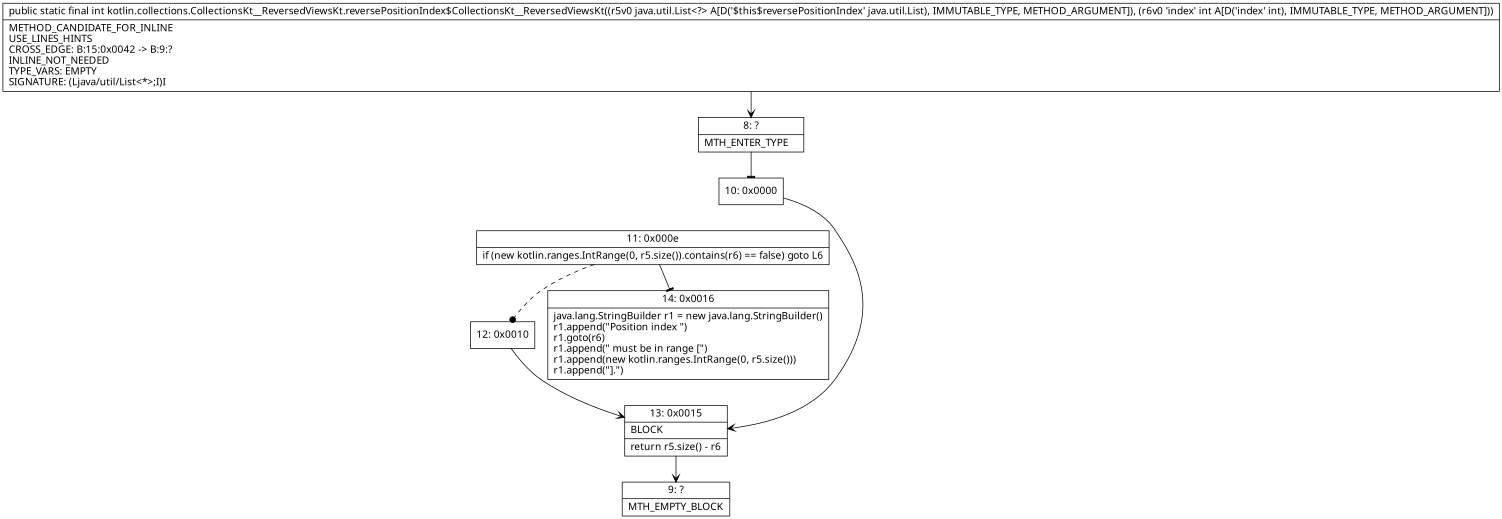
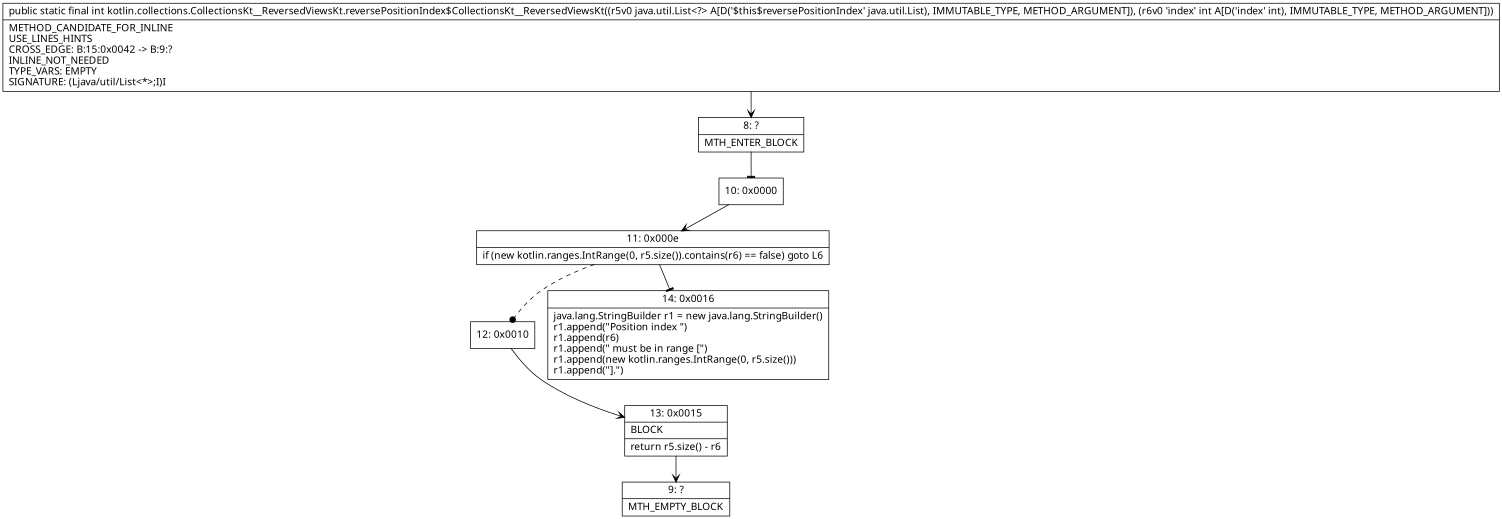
  digraph {
    fontname="Noto Sans"
    node [fontname="Noto Sans" shape=record]
    edge [arrowhead=vee fontname="Noto Sans"]
-   n1 [label="{8\:\ ?|MTH_ENTER_TYPE\l}"]
+   n1 [label="{8\:\ ?|MTH_ENTER_BLOCK\l}"]
    n2 [label="{10\:\ 0x0000}"]
    n3 [label="{11\:\ 0x000e|if (new kotlin.ranges.IntRange(0, r5.size()).contains(r6) == false) goto L6\l}"]
    n4 [label="{12\:\ 0x0010}"]
-   n5 [label="{14\:\ 0x0016|java.lang.StringBuilder r1 = new java.lang.StringBuilder()\lr1.append(\"Position index \")\lr1.goto(r6)\lr1.append(\" must be in range [\")\lr1.append(new kotlin.ranges.IntRange(0, r5.size()))\lr1.append(\"].\")\l}"]
+   n5 [label="{14\:\ 0x0016|java.lang.StringBuilder r1 = new java.lang.StringBuilder()\lr1.append(\"Position index \")\lr1.append(r6)\lr1.append(\" must be in range [\")\lr1.append(new kotlin.ranges.IntRange(0, r5.size()))\lr1.append(\"].\")\l}"]
    n6 [label="{13\:\ 0x0015|BLOCK\l|return r5.size() \- r6\l}"]
    n7 [label="{9\:\ ?|MTH_EMPTY_BLOCK\l}"]
    n8 [label="{public static final int kotlin.collections.CollectionsKt__ReversedViewsKt.reversePositionIndex$CollectionsKt__ReversedViewsKt((r5v0 java.util.List\<?\> A[D('$this$reversePositionIndex' java.util.List), IMMUTABLE_TYPE, METHOD_ARGUMENT]), (r6v0 'index' int A[D('index' int), IMMUTABLE_TYPE, METHOD_ARGUMENT]))  | METHOD_CANDIDATE_FOR_INLINE\lUSE_LINES_HINTS\lCROSS_EDGE: B:15:0x0042 \-\> B:9:?\lINLINE_NOT_NEEDED\lTYPE_VARS: EMPTY\lSIGNATURE: (Ljava\/util\/List\<*\>;I)I\l}"]
    n1 -> n2 [arrowhead=tee]
-   n2 -> n6
+   n2 -> n3
    n3 -> n4 [arrowhead=dot style=dashed]
    n3 -> n5 [arrowhead=tee]
    n4 -> n6
    n6 -> n7
    n8 -> n1
  }
